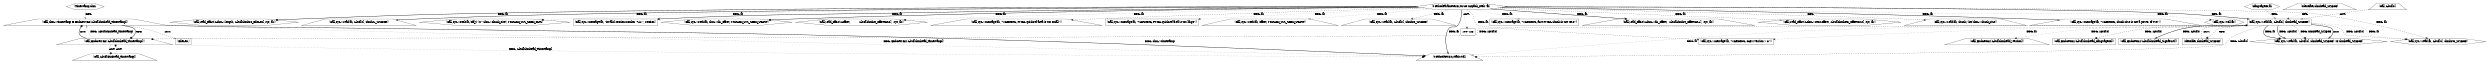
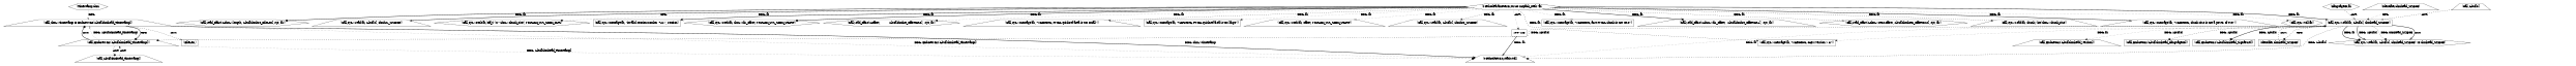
  digraph {
    node [shape=trapezium]
    edge [arrowhead=box style=dashed]
    n1 [label="(Call,chm->timestamp = EndGetM32(&buf[chmhead_Timestamp]))"]
    n2 [label="(Call,EndGetM32(&buf[chmhead_Timestamp]))"]
    n3 [label="(FileLen,)" shape=box]
    n4 [label="(MethodReturn,static tell)"]
    n5 [label="(Call,&buf[chmhead_Timestamp])"]
    n6 [label="(Call,sys->read(fh, &buf[0], chmhead_SIZEOF))" shape=box]
    n7 [label="(Call,sys->read(fh, &buf[0], chmhead_SIZEOF) != chmhead_SIZEOF)" shape=hexagon]
    n8 [label="(Call,sys->message(fh, \"WARNING; CHM version > 3\"))" shape=box]
    n9 [label="(Call,EndGetI32(&buf[chmhead_Version]))"]
    n10 [label="(Call,EndGetI32(&buf[chmhead_LanguageID]))" shape=box]
    n11 [label="(Call,EndGetI32(&buf[chmhead_Signature]))" shape=box]
    n12 [label="(Identifier,chmhead_SIZEOF)" shape=box]
-   n13 [label="(Call,sys->read(fh, &buf[0], chmhst3_SIZEOF))" shape=hexagon]
    n14 [label="(MethodParameterIn,struct mspack_seek *fh)" shape=hexagon]
    n15 [label="(Call,sys->message(fh, \"WARNING; first PMGL chunk is not zero\"))" shape=box]
    n16 [label="(Call,read_off64(&chm->dir_offset,  &buf[chmhst_OffsetHS1],  sys, fh))"]
    n17 [label="(Call,read_off64(&chm->sec0.offset, &buf[chmhst3_OffsetCS0], sys, fh))" shape=hexagon]
    n18 [label="(Call,sys->read(fh, chunk, (int)chm->chunk_size))"]
    n19 [label="(Call,sys->message(fh, \"WARNING; chunk size is not a power of two\"))"]
    n20 [label="(Call,sys->tell(fh))" shape=hexagon]
    n21 [label="(Call,read_off64(&chm->length, &buf[chmhs0_FileLen], sys, fh))" shape=hexagon]
    n22 [label="(Call,sys->read(fh, &buf[0], chmhs1_SIZEOF))"]
    n23 [label="(Call,sys->seek(fh,(off_t) (x * chm->chunk_size), MSPACK_SYS_SEEK_CUR))" shape=hexagon]
    n24 [label="(Call,sys->message(fh, \"invalid section number '%u'.\", section))" shape=box]
    n25 [label="(Call,sys->seek(fh, chm->dir_offset, MSPACK_SYS_SEEK_START))" shape=hexagon]
    n26 [label="(Call,read_off64(&offset,           &buf[chmhst_OffsetHS0],  sys, fh))" shape=hexagon]
    n27 [label="(Call,sys->message(fh, \"WARNING; PMGL quickref area is too small\"))"]
    n28 [label="(Call,sys->message(fh, \"WARNING; PMGL quickref area is too large\"))" shape=box]
    n29 [label="(Call,sys->seek(fh, offset, MSPACK_SYS_SEEK_START))"]
    n30 [label="(Call,sys->read(fh, &buf[0], chmhs0_SIZEOF))"]
    n31 [label=1007125 shape=box]
    n32 [label="(Identifier,chmhead_SIZEOF)"]
    n33 [label="(Call,&buf[0])"]
    n34 [label="(LanguageID,fh)" shape=hexagon]
    n35 [label="(Timestamp,chm)" shape=hexagon]
    n1 -> n2 [label="CFG: " style=bold]
    n1 -> n3 [arrowhead=onormal label="AST: "]
    n1 -> n4 [label="DDG: EndGetM32(&buf[chmhead_Timestamp])" style=dotted]
    n1 -> n4 [arrowhead=vee label="DDG: chm->timestamp" style=bold]
    n2 -> n1 [label="AST: " style=bold]
    n2 -> n1 [arrowhead=onormal label="DDG: &buf[chmhead_Timestamp]" style=dotted]
    n2 -> n4 [label="DDG: &buf[chmhead_Timestamp]" style=dotted]
    n2 -> n5 [label="AST: "]
-   n5 -> n2 [label="AST: "]
+   n5 -> n2 [arrowhead=vee label="AST: "]
    n6 -> n2 [label="DDG: &buf[0]"]
    n6 -> n4 [label="DDG: &buf[0]"]
    n6 -> n4 [arrowhead=onormal label="DDG: fh" style=dotted]
    n6 -> n7 [arrowhead=onormal label="AST: " style=bold]
    n6 -> n7 [label="DDG: fh" style=bold]
    n6 -> n7 [arrowhead=onormal label="DDG: &buf[0]" style=bold]
    n6 -> n7 [label="DDG: chmhead_SIZEOF"]
    n6 -> n8 [arrowhead=vee label="DDG: fh" style=dotted]
    n6 -> n9 [arrowhead=vee label="DDG: &buf[0]" style=dotted]
    n6 -> n10 [label="DDG: &buf[0]"]
-   n6 -> n11 [arrowhead=onormal label="DDG: &buf[0]" style=bold]
+   n6 -> n11 [label="DDG: &buf[0]" style=bold]
    n6 -> n12 [label="CFG: "]
-   n6 -> n13 [arrowhead=vee label="DDG: fh" style=dotted]
-   n6 -> n13 [arrowhead=vee label="DDG: &buf[0]"]
    n12 -> n6 [label="AST: "]
-   n14 -> n4 [arrowhead=onormal label="DDG: fh" style=bold]
-   n14 -> n6 [arrowhead=onormal label="CFG: fh" style=bold]
+   n31 -> n4 [arrowhead=onormal label="DDG: fh" style=bold]
+   n14 -> n6 [arrowhead=onormal label="DDG: fh" style=bold]
    n14 -> n8 [arrowhead=vee label="DDG: fh"]
-   n14 -> n13 [arrowhead=vee label="DDG: fh"]
    n14 -> n15 [arrowhead=onormal label="DDG: fh" style=dotted]
    n14 -> n16 [arrowhead=vee label="DDG: fh" style=bold]
    n14 -> n17 [arrowhead=onormal label="DDG: fh"]
-   n14 -> n18 [arrowhead=vee label="CFG: "]
+   n14 -> n18 [arrowhead=vee label="DDG: fh"]
    n14 -> n19 [arrowhead=onormal label="DDG: fh" style=bold]
    n14 -> n20 [arrowhead=vee label="DDG: fh" style=dotted]
    n14 -> n21 [label="DDG: fh" style=bold]
-   n14 -> n22 [arrowhead=onormal label="DDG: fh" style=bold]
+   n14 -> n22 [arrowhead=onormal label="CFG: " style=bold]
    n14 -> n23 [label="DDG: fh" style=dotted]
    n14 -> n24 [arrowhead=vee label="DDG: fh" style=bold]
    n14 -> n25 [label="DDG: fh" style=bold]
    n14 -> n26 [label="DDG: fh" style=dotted]
    n14 -> n27 [arrowhead=vee label="DDG: fh"]
    n14 -> n28 [arrowhead=vee label="DDG: fh" style=dotted]
    n14 -> n29 [arrowhead=onormal label="DDG: fh" style=dotted]
    n14 -> n30 [arrowhead=vee label="DDG: fh"]
    n14 -> n31 [arrowhead=vee label="AST: " style=dotted]
    n32 -> n6 [arrowhead=vee label="CFG: " style=dotted]
    n33 -> n6 [arrowhead=onormal label="AST: "]
-   n34 -> n6 [arrowhead=onormal label="CFG: "]
+   n34 -> n6 [arrowhead=onormal label="AST: "]
    n35 -> n1 [arrowhead=onormal label="CFG: " style=dotted]
  }
